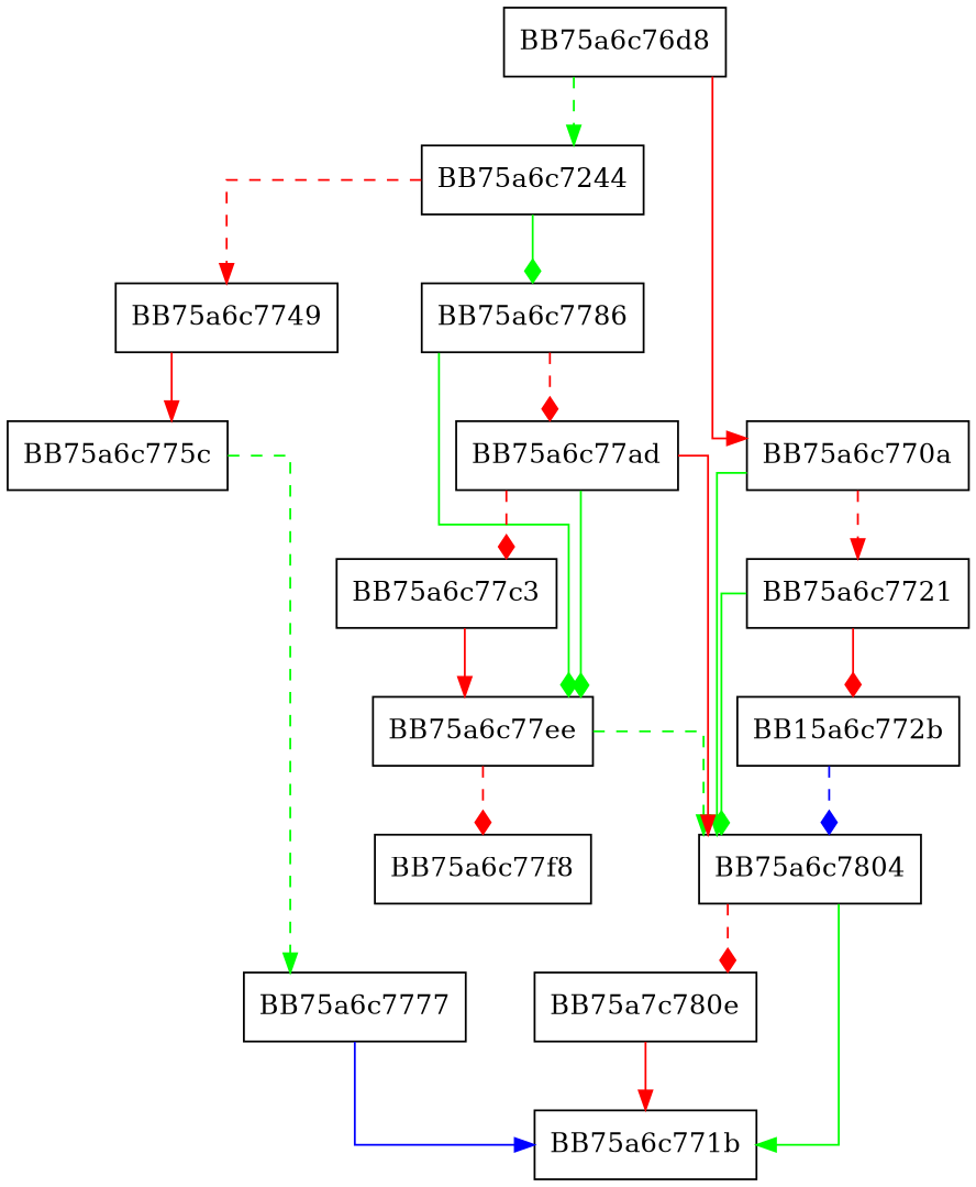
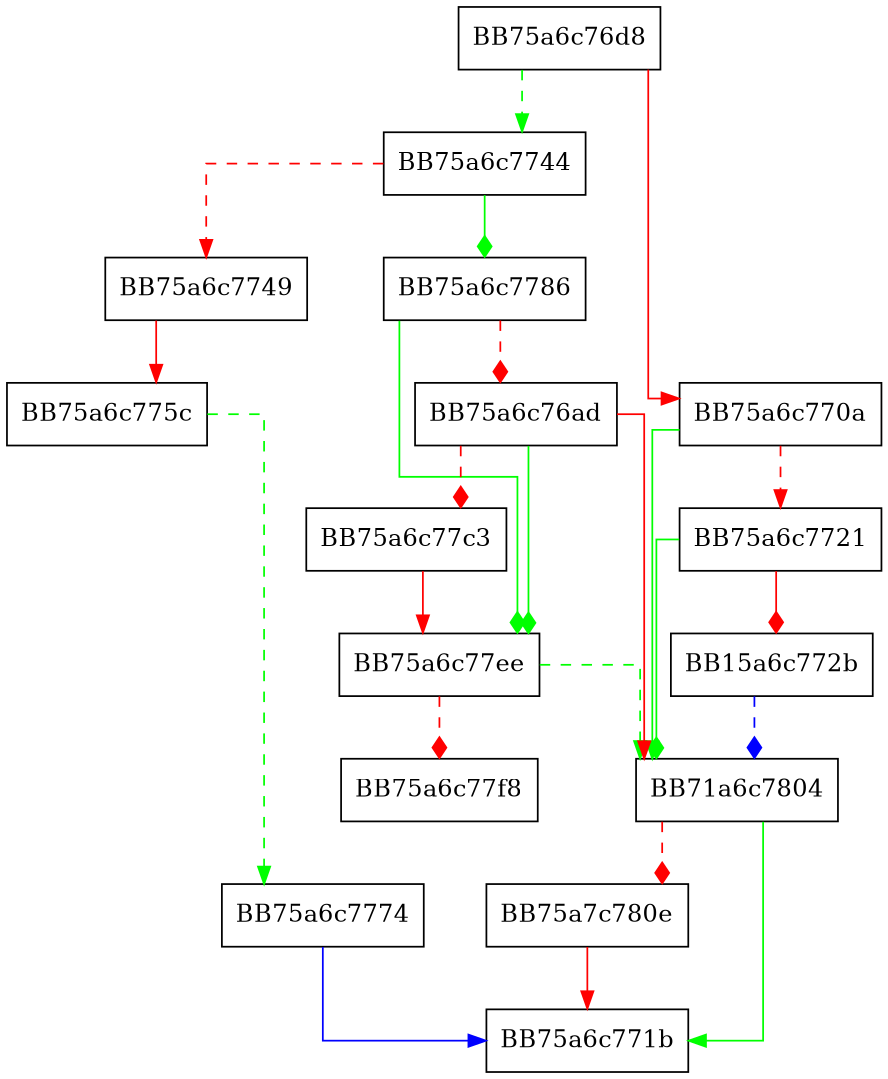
  digraph {
    splines=ortho
    node [shape=box]
    edge [arrowhead=normal color=red style=solid]
    BB75a6c76d8
-   BB75a6c7744 [label=BB75a6c7244]
+   BB75a6c7744
    BB75a6c770a
    BB75a6c7786
    BB75a6c7749
-   BB75a6c7804
+   BB75a6c7804 [label=BB71a6c7804]
    BB75a6c7721
    BB75a6c77ee
-   BB75a6c77ad
+   BB75a6c77ad [label=BB75a6c76ad]
    BB75a6c775c
    n11 [label=BB75a6c771b]
    n12 [label=BB75a7c780e]
    n13 [label=BB15a6c772b]
    BB75a6c77f8
    BB75a6c77c3
-   BB75a6c7777
+   BB75a6c7777 [label=BB75a6c7774]
    BB75a6c76d8 -> BB75a6c7744 [color=green style=dashed]
    BB75a6c76d8 -> BB75a6c770a
    BB75a6c7744 -> BB75a6c7786 [arrowhead=diamond color=green]
    BB75a6c7744 -> BB75a6c7749 [style=dashed]
    BB75a6c770a -> BB75a6c7804 [color=green]
    BB75a6c770a -> BB75a6c7721 [style=dashed]
    BB75a6c7786 -> BB75a6c77ee [arrowhead=diamond color=green]
    BB75a6c7786 -> BB75a6c77ad [arrowhead=diamond style=dashed]
    BB75a6c7749 -> BB75a6c775c
    BB75a6c7804 -> n11 [color=green]
    BB75a6c7804 -> n12 [arrowhead=diamond style=dashed]
    BB75a6c7721 -> BB75a6c7804 [arrowhead=diamond color=green]
    BB75a6c7721 -> n13 [arrowhead=diamond]
    BB75a6c77ee -> BB75a6c7804 [color=green style=dashed]
    BB75a6c77ee -> BB75a6c77f8 [arrowhead=diamond style=dashed]
    BB75a6c77ad -> BB75a6c7804
    BB75a6c77ad -> BB75a6c77ee [arrowhead=diamond color=green]
    BB75a6c77ad -> BB75a6c77c3 [arrowhead=diamond style=dashed]
    BB75a6c775c -> BB75a6c7777 [color=green style=dashed]
    n12 -> n11
    n13 -> BB75a6c7804 [arrowhead=diamond color=blue style=dashed]
    BB75a6c77c3 -> BB75a6c77ee
    BB75a6c7777 -> n11 [color=blue]
  }
